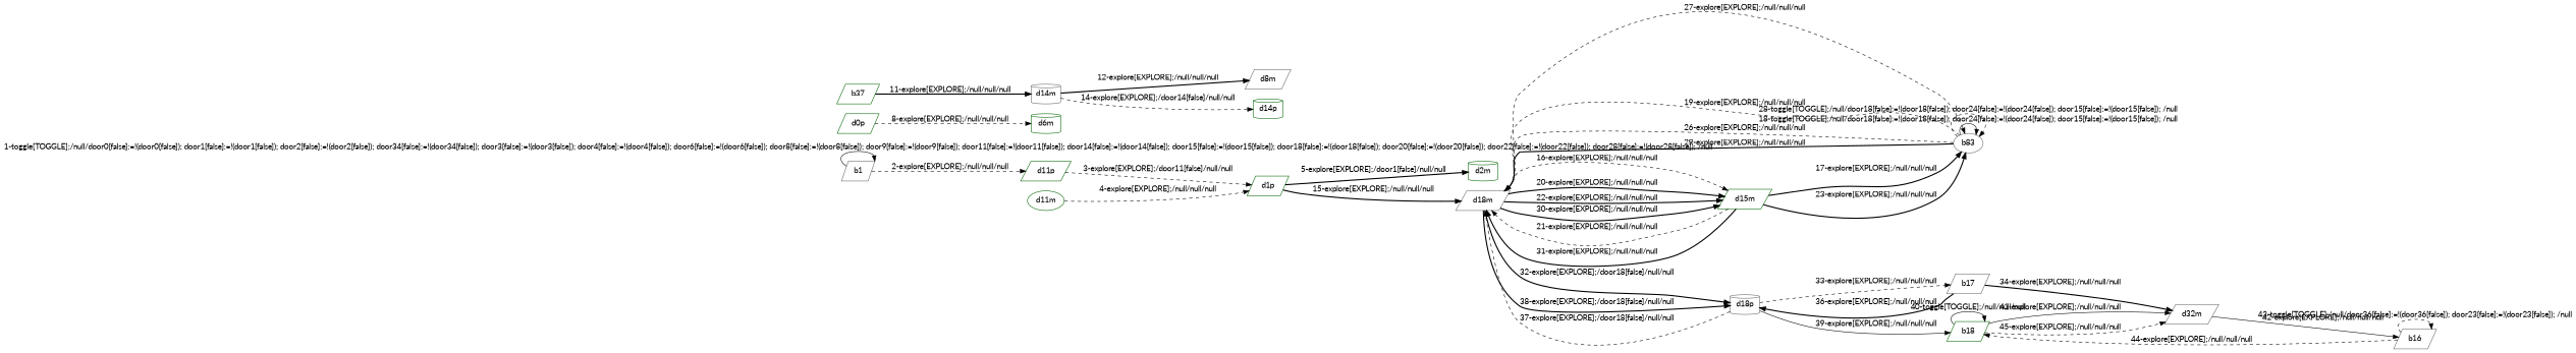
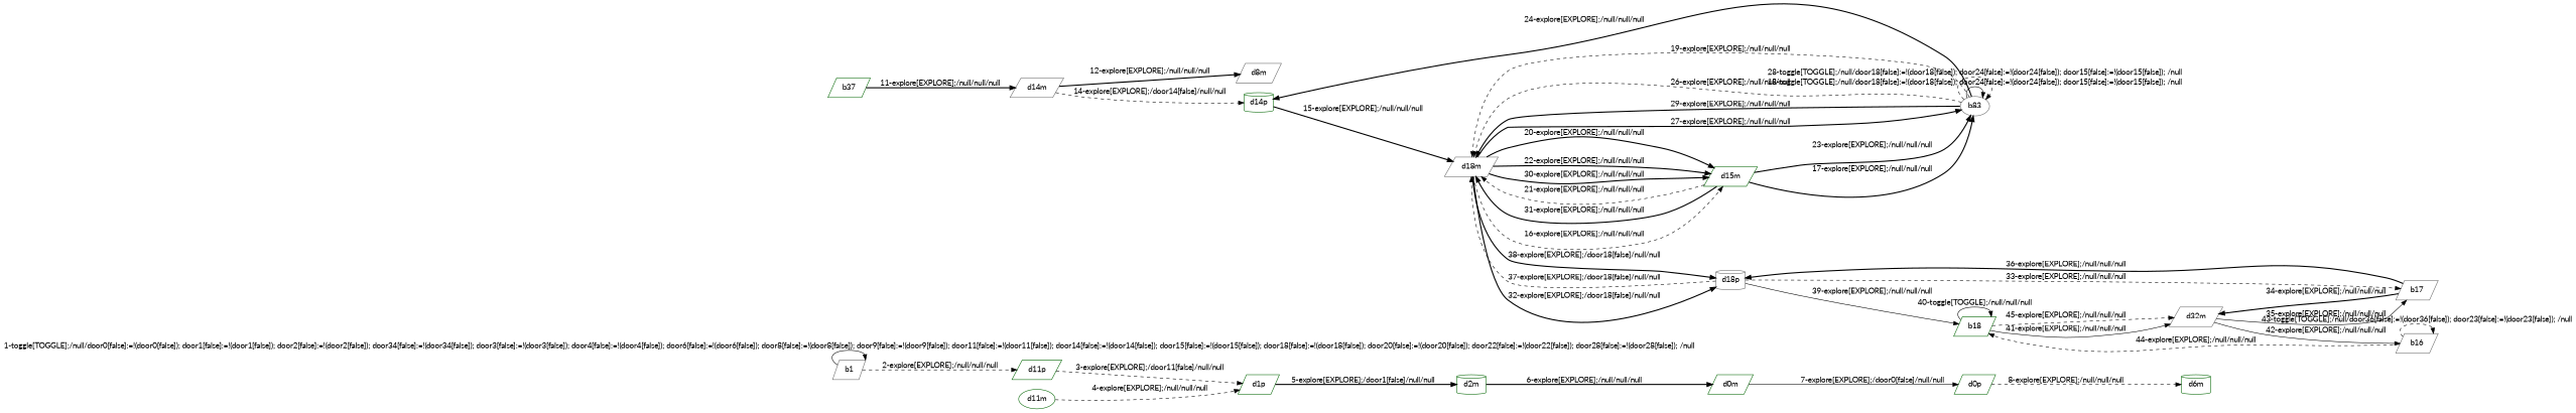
  digraph {
    fontname=Lato
    rankdir=LR
    node [color=darkgreen fontname=Lato shape=parallelogram]
    edge [fontname=Lato style=bold]
    b1 [color=gray40]
    d11p
    d1p
    d11m [shape=ellipse]
    n5 [label=d2m shape=cylinder]
+   d0m
    d0p
    d6m [shape=cylinder]
-   d14m [color=gray40 shape=cylinder]
+   d14m [color=gray40]
    b37
    d8m [color=gray40]
    d14p [shape=cylinder]
    d18m [color=gray40]
    b83 [color=gray40 shape=ellipse]
    d15m
    d18p [color=gray40 shape=cylinder]
    b17 [color=gray40]
    b18
    d32m [color=gray40]
    b16 [color=gray40]
    b1 -> b1 [label="1-toggle[TOGGLE];/null/door0[false]:=!(door0[false]); door1[false]:=!(door1[false]); door2[false]:=!(door2[false]); door34[false]:=!(door34[false]); door3[false]:=!(door3[false]); door4[false]:=!(door4[false]); door6[false]:=!(door6[false]); door8[false]:=!(door8[false]); door9[false]:=!(door9[false]); door11[false]:=!(door11[false]); door14[false]:=!(door14[false]); door15[false]:=!(door15[false]); door18[false]:=!(door18[false]); door20[false]:=!(door20[false]); door22[false]:=!(door22[false]); door28[false]:=!(door28[false]); /null" style=solid]
    b1 -> d11p [label="2-explore[EXPLORE];/null/null/null" style=dashed]
    d11p -> d1p [label="3-explore[EXPLORE];/door11[false]/null/null" style=dashed]
    d1p -> n5 [label="5-explore[EXPLORE];/door1[false]/null/null"]
    d11m -> d1p [label="4-explore[EXPLORE];/null/null/null" style=dashed]
+   n5 -> d0m [label="6-explore[EXPLORE];/null/null/null"]
+   d0m -> d0p [label="7-explore[EXPLORE];/door0[false]/null/null" style=solid]
    d0p -> d6m [label="8-explore[EXPLORE];/null/null/null" style=dashed]
    d14m -> d8m [label="12-explore[EXPLORE];/null/null/null"]
    d14m -> d14p [label="14-explore[EXPLORE];/door14[false]/null/null" style=dashed]
    b37 -> d14m [label="11-explore[EXPLORE];/null/null/null"]
-   d1p -> d18m [label="15-explore[EXPLORE];/null/null/null"]
-   d18m -> b83 [label="27-explore[EXPLORE];/null/null/null" style=dashed]
+   d14p -> d18m [label="15-explore[EXPLORE];/null/null/null"]
+   d18m -> b83 [label="27-explore[EXPLORE];/null/null/null"]
    d18m -> d15m [label="16-explore[EXPLORE];/null/null/null" style=dashed]
    d18m -> d15m [label="20-explore[EXPLORE];/null/null/null"]
    d18m -> d15m [label="22-explore[EXPLORE];/null/null/null"]
    d18m -> d15m [label="30-explore[EXPLORE];/null/null/null"]
    d18m -> d18p [label="32-explore[EXPLORE];/door18[false]/null/null"]
    d18m -> d18p [label="38-explore[EXPLORE];/door18[false]/null/null"]
+   b83 -> d14p [label="24-explore[EXPLORE];/null/null/null"]
    b83 -> d18m [label="19-explore[EXPLORE];/null/null/null" style=dashed]
    b83 -> d18m [label="26-explore[EXPLORE];/null/null/null" style=dashed]
    b83 -> d18m [label="29-explore[EXPLORE];/null/null/null"]
    b83 -> b83 [label="18-toggle[TOGGLE];/null/door18[false]:=!(door18[false]); door24[false]:=!(door24[false]); door15[false]:=!(door15[false]); /null" style=solid]
    b83 -> b83 [label="28-toggle[TOGGLE];/null/door18[false]:=!(door18[false]); door24[false]:=!(door24[false]); door15[false]:=!(door15[false]); /null" style=dashed]
    d15m -> d18m [label="21-explore[EXPLORE];/null/null/null" style=dashed]
    d15m -> d18m [label="31-explore[EXPLORE];/null/null/null"]
    d15m -> b83 [label="17-explore[EXPLORE];/null/null/null"]
    d15m -> b83 [label="23-explore[EXPLORE];/null/null/null"]
    d18p -> d18m [label="37-explore[EXPLORE];/door18[false]/null/null" style=dashed]
    d18p -> b17 [label="33-explore[EXPLORE];/null/null/null" style=dashed]
    d18p -> b18 [label="39-explore[EXPLORE];/null/null/null" style=solid]
    b17 -> d18p [label="36-explore[EXPLORE];/null/null/null"]
    b17 -> d32m [label="34-explore[EXPLORE];/null/null/null"]
    b18 -> b18 [label="40-toggle[TOGGLE];/null/null/null" style=solid]
    b18 -> d32m [label="41-explore[EXPLORE];/null/null/null" style=solid]
    b18 -> d32m [label="45-explore[EXPLORE];/null/null/null" style=dashed]
+   d32m -> b17 [label="35-explore[EXPLORE];/null/null/null" style=solid]
    d32m -> b16 [label="42-explore[EXPLORE];/null/null/null" style=solid]
    b16 -> b18 [label="44-explore[EXPLORE];/null/null/null" style=dashed]
    b16 -> b16 [label="43-toggle[TOGGLE];/null/door36[false]:=!(door36[false]); door23[false]:=!(door23[false]); /null" style=dashed]
  }
